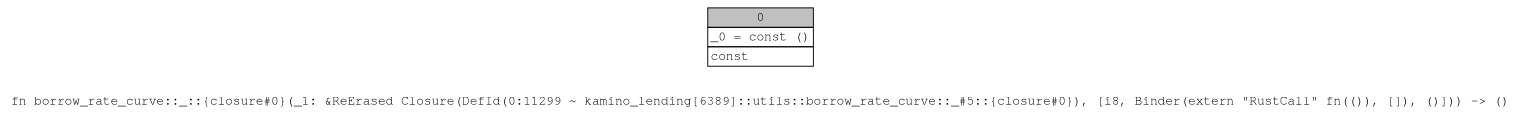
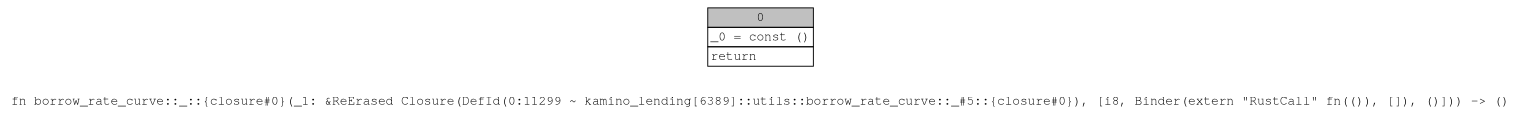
  digraph {
    fontname="Courier, monospace"
    label=<fn borrow_rate_curve::_::{closure#0}(_1: &amp;ReErased Closure(DefId(0:11299 ~ kamino_lending[6389]::utils::borrow_rate_curve::_#5::{closure#0}), [i8, Binder(extern &quot;RustCall&quot; fn(()), []), ()])) -&gt; ()<br align="left"/>>
    rankdir=LR
-   n1 [fontname="Courier, monospace" label=<<table border="0" cellborder="1" cellspacing="0"><tr><td bgcolor="gray" align="center" colspan="1">0</td></tr><tr><td align="left" balign="left">_0 = const ()<br/></td></tr><tr><td align="left">const</td></tr></table>> shape=none]
+   n1 [fontname="Courier, monospace" label=<<table border="0" cellborder="1" cellspacing="0"><tr><td bgcolor="gray" align="center" colspan="1">0</td></tr><tr><td align="left" balign="left">_0 = const ()<br/></td></tr><tr><td align="left">return</td></tr></table>> shape=none]
  }
